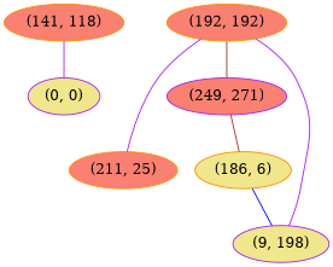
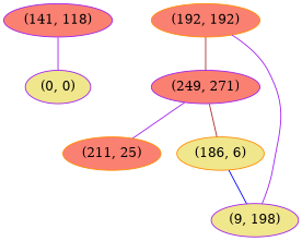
  graph {
    node [color=darkorange fillcolor=salmon style=filled]
    edge [color=purple weight=1]
    "(0, 0)" [color=purple fillcolor=khaki]
-   "(141, 118)"
+   "(141, 118)" [color=purple]
    "(192, 192)"
    "(211, 25)"
    "(249, 271)" [color=purple]
    "(9, 198)" [color=purple fillcolor=khaki]
    "(186, 6)" [fillcolor=khaki]
    "(141, 118)" -- "(0, 0)" [weight=4]
-   "(192, 192)" -- "(211, 25)"
+   "(249, 271)" -- "(211, 25)"
    "(192, 192)" -- "(249, 271)" [color=brown]
    "(192, 192)" -- "(9, 198)"
    "(249, 271)" -- "(186, 6)" [color=brown]
    "(186, 6)" -- "(9, 198)" [color=blue]
  }
